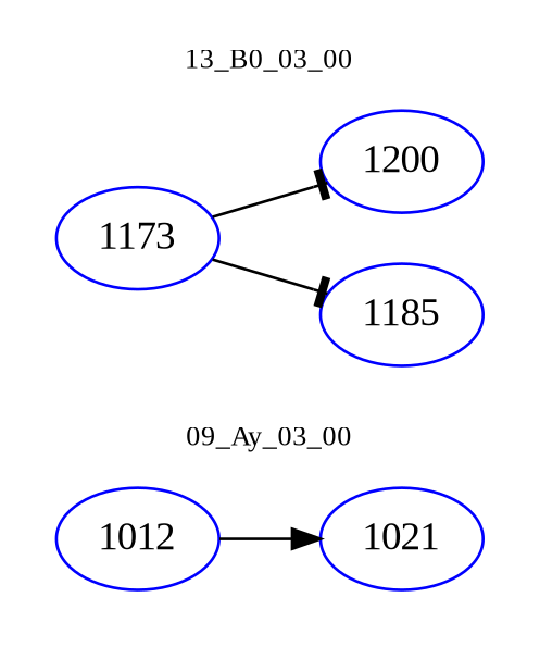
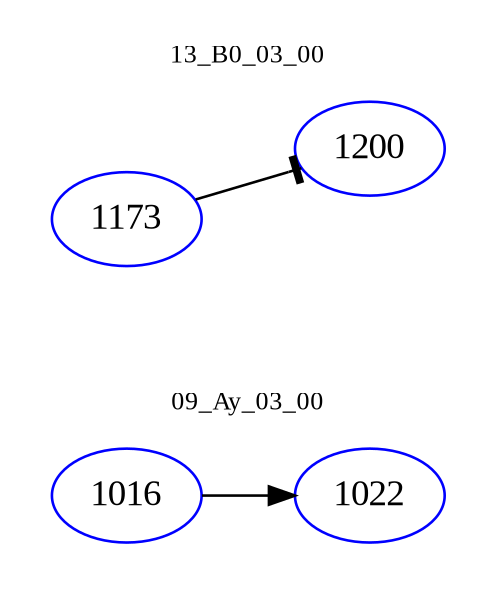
  digraph {
    fontname="Liberation Serif"
    rankdir=LR
    node [color=blue fontname="Liberation Serif"]
    edge [arrowhead=tee color=black fontname="Liberation Serif"]
-   n1 [label=1012]
-   n2 [label=1021]
+   n1 [label=1016]
+   n2 [label=1022]
    n3 [label=1173]
-   n4 [label=1185]
    n5 [label=1200]
    subgraph cluster_1 {
      color=white
      fontsize=10
      label="09_Ay_03_00"
      n1
      n2
    }
    subgraph cluster_2 {
      color=white
      fontsize=10
      label="13_B0_03_00"
      n3
-     n4
      n5
    }
    n1 -> n2 [arrowhead=normal]
-   n3 -> n4
    n3 -> n5
  }
